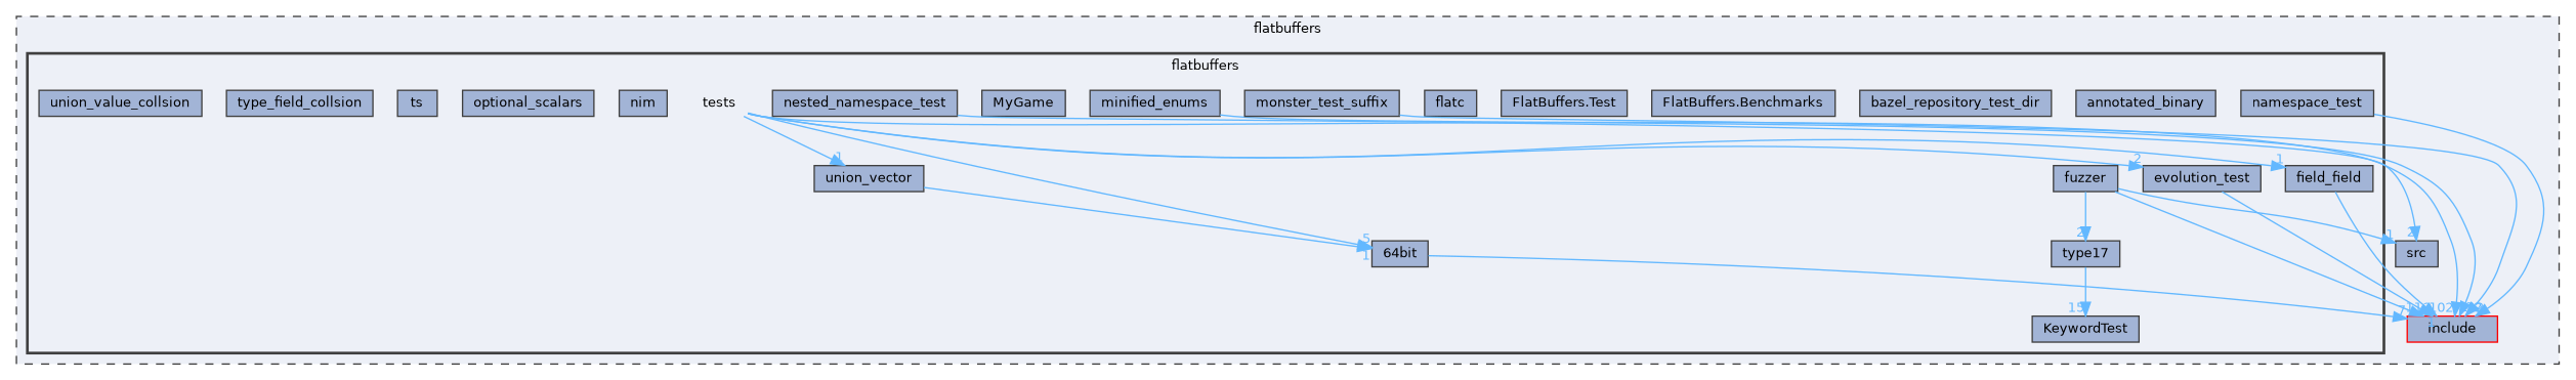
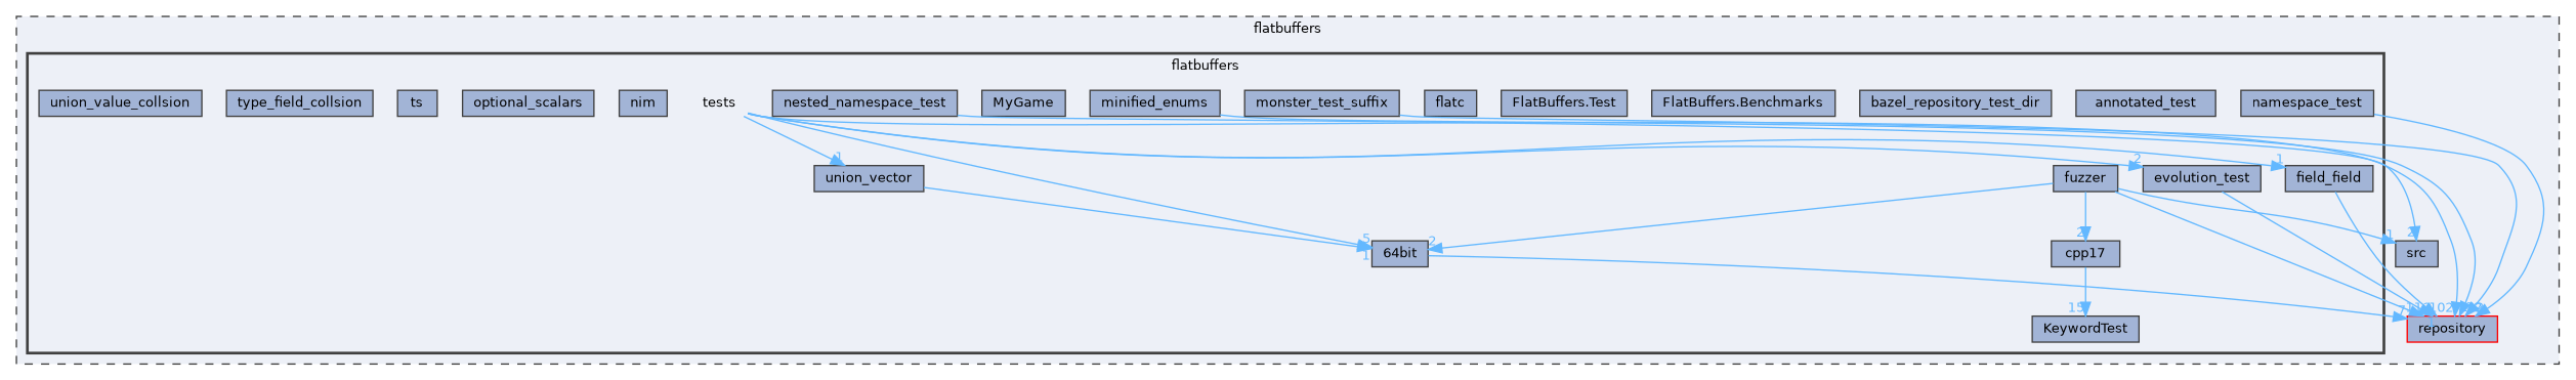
  digraph {
    compound=true
    node [fontname=Helvetica fontsize=10 shape=box color=grey25 fillcolor="#a2b4d6" style=filled]
    edge [color=steelblue1 fontcolor=steelblue1 fontname=Helvetica fontsize=10 headlabel=2 labeldistance=1.5 labelfontname=Helvetica labelfontsize=10]
    n1 [height=0.2 label=tests shape=plaintext width=0.4 color="" fillcolor="" style=""]
    n2 [height=0.2 label="64bit" width=0.4]
-   n3 [height=0.2 label=annotated_binary width=0.4]
+   n3 [height=0.2 label=annotated_test width=0.4]
    n4 [height=0.2 label=bazel_repository_test_dir width=0.4]
-   n5 [height=0.2 label=type17 width=0.4]
+   n5 [height=0.2 label=cpp17 width=0.4]
    n6 [height=0.2 label=evolution_test width=0.4]
    n7 [height=0.2 label="FlatBuffers.Benchmarks" width=0.4]
    n8 [height=0.2 label="FlatBuffers.Test" width=0.4]
    n9 [height=0.2 label=flatc width=0.4]
    n10 [height=0.2 label=fuzzer width=0.4]
    n11 [height=0.2 label=field_field width=0.4]
    n12 [height=0.2 label=KeywordTest width=0.4]
    n13 [height=0.2 label=minified_enums width=0.4]
    n14 [height=0.2 label=monster_test_suffix width=0.4]
    n15 [height=0.2 label=MyGame width=0.4]
    n16 [height=0.2 label=namespace_test width=0.4]
    n17 [height=0.2 label=nested_namespace_test width=0.4]
    n18 [height=0.2 label=nim width=0.4]
    n19 [height=0.2 label=optional_scalars width=0.4]
    n20 [height=0.2 label=ts width=0.4]
    n21 [height=0.2 label=type_field_collsion width=0.4]
    n22 [height=0.2 label=union_value_collsion width=0.4]
    n23 [height=0.2 label=union_vector width=0.4]
-   n24 [color=red height=0.2 label=include width=0.4]
+   n24 [color=red height=0.2 label=repository width=0.4]
    n25 [height=0.2 label=src width=0.4]
    subgraph cluster_1 {
      bgcolor="#edf0f7"
      fontname=Helvetica
      fontsize=10
      label=flatbuffers
      pencolor=grey25
      style="filled,dashed"
      n24
      n25
      subgraph cluster_2 {
        bgcolor="#edf0f7"
        fontname=Helvetica
        fontsize=10
        label=flatbuffers
        pencolor=grey25
        style="filled,bold"
        n1
        n2
        n3
        n4
        n5
        n6
        n7
        n8
        n9
        n10
        n11
        n12
        n13
        n14
        n15
        n16
        n17
        n18
        n19
        n20
        n21
        n22
        n23
      }
    }
    n1 -> n2 [headlabel=5]
    n1 -> n6
    n1 -> n11 [headlabel=1]
    n1 -> n23 [headlabel=1]
    n1 -> n24 [headlabel=102]
    n2 -> n24 [headlabel=7]
    n5 -> n12 [headlabel=15]
    n6 -> n24
+   n10 -> n2
    n10 -> n5
    n10 -> n24 [headlabel=11]
    n10 -> n25 [headlabel=1]
    n11 -> n24 [headlabel=1]
    n13 -> n24 [headlabel=1]
    n14 -> n24 [headlabel=12]
    n16 -> n24
    n17 -> n25
    n23 -> n2 [headlabel=1]
  }
